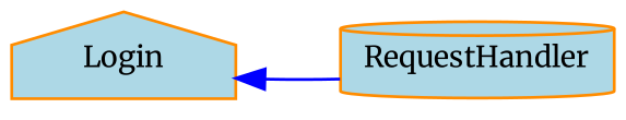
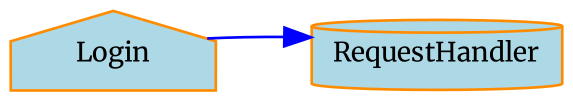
  digraph {
    rankdir=LR
    fontname=Merriweather
    node [color=darkorange fillcolor=lightblue fontname=Merriweather fontsize=10 style=filled]
    n1 [fontcolor=black height=0.2 label=Login shape=house width=0.4]
    n2 [height=0.2 label=RequestHandler shape=cylinder width=0.4]
-   n1 -> n2 [color=blue dir=back fontname=Merriweather fontsize=10 labelfontname=Helvetica labelfontsize=10 style=solid]
+   n2 -> n1 [color=blue dir=back fontname=Merriweather fontsize=10 labelfontname=Helvetica labelfontsize=10 style=solid]
  }
